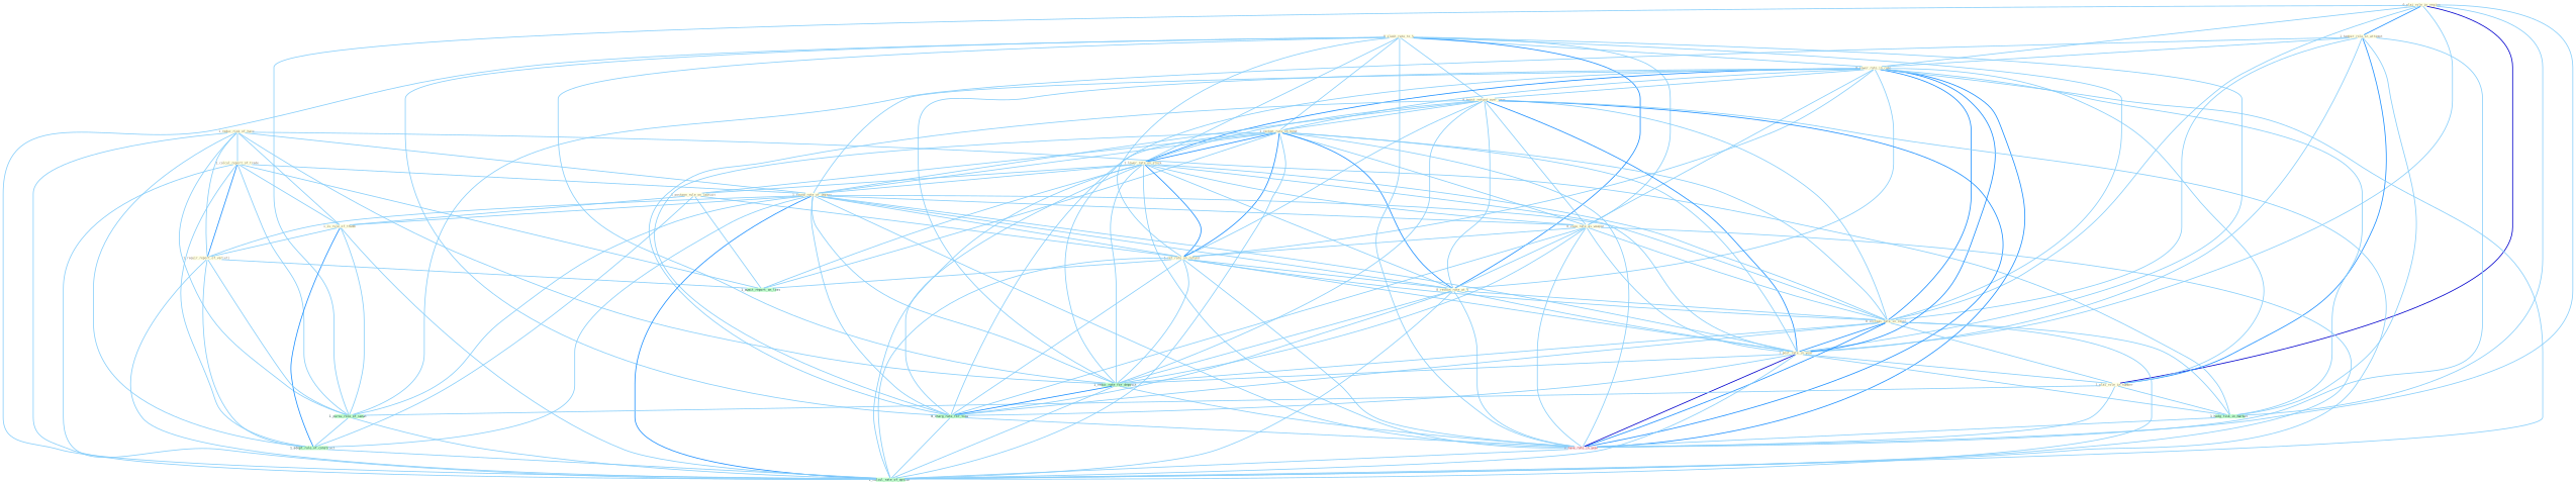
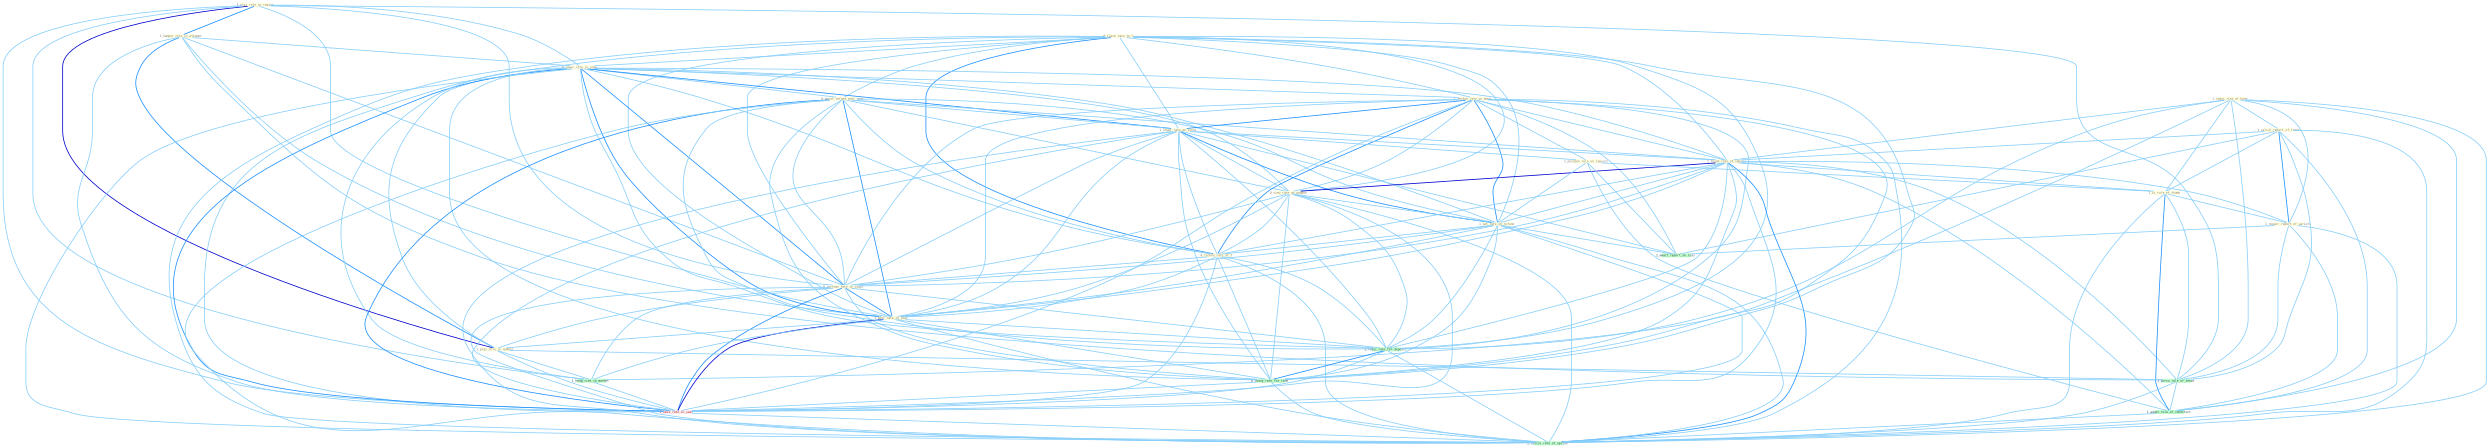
  graph {
    fontname="DejaVu Sans Mono"
    node [color="#ffffe0" fixedsize=true fontcolor="#8b7d6b" fontname="DejaVu Sans Mono" fontsize=4 shape=polygon style=filled]
    edge [color="#87cefa" fontname="DejaVu Sans Mono" w=1]
    "0_plai_role_in_region " [height=.06 width=.5]
    "1_hamper_role_in_attempt " [height=.06 width=.5]
    "0_slash_rate_to_% " [height=.06 width=.5]
    "1_reduc_risk_of_have " [height=.06 width=.5]
    "0_lower_rate_in_come " [height=.06 width=.5]
    n6 [height=.06 label="0_boost_refund_over_year" width=.5]
    n7 [height=.06 label="1_calcul_report_of_trade" width=.5]
    "1_reckon_rate_on_bond " [height=.06 width=.5]
    "1_lower_rate_on_stock " [height=.06 width=.5]
    "1_found_rate_of_improv " [height=.06 width=.5]
    "0_view_rate_as_weapon " [height=.06 width=.5]
    "1_postpon_rule_on_lawsuit " [height=.06 width=.5]
    "1_is_rule_of_thumb " [height=.06 width=.5]
    "1_requir_report_of_varieti " [height=.06 width=.5]
    "1_set_rate_on_refund " [height=.06 width=.5]
    "0_reckon_rate_at_% " [height=.06 width=.5]
    "0_increas_rate_in_coupl " [height=.06 width=.5]
    "1_post_rate_in_year " [height=.06 width=.5]
    "1_plai_role_in_number " [height=.06 width=.5]
    "0_have_rate_in_year " [color="#fff0f5" fontcolor="#b22222" height=.06 width=.5]
    "1_pursu_role_of_senat " [color="#BDFCC9" fontcolor="#2f4f4f" height=.06 width=.5]
    "1_hedg_risk_in_market " [color="#BDFCC9" fontcolor="#2f4f4f" height=.06 width=.5]
    "1_reduc_rate_for_deposit " [color="#BDFCC9" fontcolor="#2f4f4f" height=.06 width=.5]
    "0_charg_rate_for_time " [color="#BDFCC9" fontcolor="#2f4f4f" height=.06 width=.5]
    "1_calcul_rate_of_option " [color="#BDFCC9" fontcolor="#2f4f4f" height=.06 width=.5]
    "1_adopt_rule_of_construct " [color="#BDFCC9" fontcolor="#2f4f4f" height=.06 width=.5]
    "1_await_report_on_loss " [color="#BDFCC9" fontcolor="#2f4f4f" height=.06 width=.5]
    subgraph sub_1 {
      "0_plai_role_in_region "
      "1_hamper_role_in_attempt "
      "0_slash_rate_to_% "
      "1_reduc_risk_of_have "
      "0_lower_rate_in_come "
      n6
      n7
      "1_reckon_rate_on_bond "
      "1_lower_rate_on_stock "
      "1_found_rate_of_improv "
      "0_view_rate_as_weapon "
      "1_postpon_rule_on_lawsuit "
      "1_is_rule_of_thumb "
      "1_requir_report_of_varieti "
      "1_set_rate_on_refund "
      "0_reckon_rate_at_% "
      "0_increas_rate_in_coupl "
      "1_post_rate_in_year "
      "1_plai_role_in_number "
    }
    subgraph sub_2 {
      "0_have_rate_in_year "
    }
    "0_plai_role_in_region " -- "1_hamper_role_in_attempt " [color="#1e90ff" w=2]
    "0_plai_role_in_region " -- "0_lower_rate_in_come "
    "0_plai_role_in_region " -- "0_increas_rate_in_coupl "
    "0_plai_role_in_region " -- "1_post_rate_in_year "
    "0_plai_role_in_region " -- "1_plai_role_in_number " [color="#0000cd" w=3]
    "0_plai_role_in_region " -- "0_have_rate_in_year "
    "0_plai_role_in_region " -- "1_pursu_role_of_senat "
    "0_plai_role_in_region " -- "1_hedg_risk_in_market "
    "1_hamper_role_in_attempt " -- "0_lower_rate_in_come "
    "1_hamper_role_in_attempt " -- "0_increas_rate_in_coupl "
    "1_hamper_role_in_attempt " -- "1_post_rate_in_year "
    "1_hamper_role_in_attempt " -- "1_plai_role_in_number " [color="#1e90ff" w=2]
    "1_hamper_role_in_attempt " -- "0_have_rate_in_year "
    "1_hamper_role_in_attempt " -- "1_pursu_role_of_senat "
-   "1_hamper_role_in_attempt " -- "1_hedg_risk_in_market "
    "0_slash_rate_to_% " -- "0_lower_rate_in_come "
    "0_slash_rate_to_% " -- n6
    "0_slash_rate_to_% " -- "1_reckon_rate_on_bond "
    "0_slash_rate_to_% " -- "1_lower_rate_on_stock "
+   "0_slash_rate_to_% " -- "1_found_rate_of_improv "
    "0_slash_rate_to_% " -- "0_view_rate_as_weapon "
    "0_slash_rate_to_% " -- "1_set_rate_on_refund "
    "0_slash_rate_to_% " -- "0_reckon_rate_at_% " [color="#1e90ff" w=2]
    "0_slash_rate_to_% " -- "0_increas_rate_in_coupl "
    "0_slash_rate_to_% " -- "1_post_rate_in_year "
    "0_slash_rate_to_% " -- "0_have_rate_in_year "
    "0_slash_rate_to_% " -- "1_reduc_rate_for_deposit "
    "0_slash_rate_to_% " -- "0_charg_rate_for_time "
    "0_slash_rate_to_% " -- "1_calcul_rate_of_option "
    "1_reduc_risk_of_have " -- n7
    "1_reduc_risk_of_have " -- "1_found_rate_of_improv "
    "1_reduc_risk_of_have " -- "1_is_rule_of_thumb "
    "1_reduc_risk_of_have " -- "1_requir_report_of_varieti "
    "1_reduc_risk_of_have " -- "1_pursu_role_of_senat "
    "1_reduc_risk_of_have " -- "1_hedg_risk_in_market "
    "1_reduc_risk_of_have " -- "1_reduc_rate_for_deposit "
    "1_reduc_risk_of_have " -- "1_calcul_rate_of_option "
    "1_reduc_risk_of_have " -- "1_adopt_rule_of_construct "
    "0_lower_rate_in_come " -- n6
    "0_lower_rate_in_come " -- "1_reckon_rate_on_bond "
    "0_lower_rate_in_come " -- "1_lower_rate_on_stock " [color="#1e90ff" w=2]
    "0_lower_rate_in_come " -- "1_found_rate_of_improv "
    "0_lower_rate_in_come " -- "0_view_rate_as_weapon "
    "0_lower_rate_in_come " -- "1_set_rate_on_refund "
    "0_lower_rate_in_come " -- "0_reckon_rate_at_% "
    "0_lower_rate_in_come " -- "0_increas_rate_in_coupl " [color="#1e90ff" w=2]
    "0_lower_rate_in_come " -- "1_post_rate_in_year " [color="#1e90ff" w=2]
    "0_lower_rate_in_come " -- "1_plai_role_in_number "
    "0_lower_rate_in_come " -- "0_have_rate_in_year " [color="#1e90ff" w=2]
    "0_lower_rate_in_come " -- "1_hedg_risk_in_market "
    "0_lower_rate_in_come " -- "1_reduc_rate_for_deposit "
    "0_lower_rate_in_come " -- "0_charg_rate_for_time "
    "0_lower_rate_in_come " -- "1_calcul_rate_of_option "
-   n6 -- "1_reckon_rate_on_bond "
    n6 -- "1_lower_rate_on_stock "
    n6 -- "1_found_rate_of_improv "
    n6 -- "0_view_rate_as_weapon "
    n6 -- "1_set_rate_on_refund "
    n6 -- "0_reckon_rate_at_% "
    n6 -- "0_increas_rate_in_coupl "
    n6 -- "1_post_rate_in_year " [color="#1e90ff" w=2]
    n6 -- "0_have_rate_in_year " [color="#1e90ff" w=2]
    n6 -- "1_reduc_rate_for_deposit "
    n6 -- "0_charg_rate_for_time "
    n6 -- "1_calcul_rate_of_option "
    n7 -- "1_found_rate_of_improv "
    n7 -- "1_is_rule_of_thumb "
    n7 -- "1_requir_report_of_varieti " [color="#1e90ff" w=2]
    n7 -- "1_pursu_role_of_senat "
    n7 -- "1_calcul_rate_of_option "
    n7 -- "1_adopt_rule_of_construct "
    n7 -- "1_await_report_on_loss "
    "1_reckon_rate_on_bond " -- "1_lower_rate_on_stock " [color="#1e90ff" w=2]
    "1_reckon_rate_on_bond " -- "1_found_rate_of_improv "
    "1_reckon_rate_on_bond " -- "0_view_rate_as_weapon "
    "1_reckon_rate_on_bond " -- "1_postpon_rule_on_lawsuit "
    "1_reckon_rate_on_bond " -- "1_set_rate_on_refund " [color="#1e90ff" w=2]
    "1_reckon_rate_on_bond " -- "0_reckon_rate_at_% " [color="#1e90ff" w=2]
    "1_reckon_rate_on_bond " -- "0_increas_rate_in_coupl "
    "1_reckon_rate_on_bond " -- "1_post_rate_in_year "
    "1_reckon_rate_on_bond " -- "0_have_rate_in_year "
    "1_reckon_rate_on_bond " -- "1_reduc_rate_for_deposit "
    "1_reckon_rate_on_bond " -- "0_charg_rate_for_time "
    "1_reckon_rate_on_bond " -- "1_calcul_rate_of_option "
    "1_reckon_rate_on_bond " -- "1_await_report_on_loss "
    "1_lower_rate_on_stock " -- "1_found_rate_of_improv "
    "1_lower_rate_on_stock " -- "0_view_rate_as_weapon "
    "1_lower_rate_on_stock " -- "1_postpon_rule_on_lawsuit "
    "1_lower_rate_on_stock " -- "1_set_rate_on_refund " [color="#1e90ff" w=2]
    "1_lower_rate_on_stock " -- "0_reckon_rate_at_% "
    "1_lower_rate_on_stock " -- "0_increas_rate_in_coupl "
    "1_lower_rate_on_stock " -- "1_post_rate_in_year "
    "1_lower_rate_on_stock " -- "0_have_rate_in_year "
    "1_lower_rate_on_stock " -- "1_reduc_rate_for_deposit "
    "1_lower_rate_on_stock " -- "0_charg_rate_for_time "
    "1_lower_rate_on_stock " -- "1_calcul_rate_of_option "
    "1_lower_rate_on_stock " -- "1_await_report_on_loss "
-   "1_found_rate_of_improv " -- "0_view_rate_as_weapon "
+   "1_found_rate_of_improv " -- "0_view_rate_as_weapon " [color="#0000cd"]
    "1_found_rate_of_improv " -- "1_is_rule_of_thumb "
    "1_found_rate_of_improv " -- "1_requir_report_of_varieti "
    "1_found_rate_of_improv " -- "1_set_rate_on_refund "
    "1_found_rate_of_improv " -- "0_reckon_rate_at_% "
    "1_found_rate_of_improv " -- "0_increas_rate_in_coupl "
    "1_found_rate_of_improv " -- "1_post_rate_in_year "
    "1_found_rate_of_improv " -- "0_have_rate_in_year "
    "1_found_rate_of_improv " -- "1_pursu_role_of_senat "
    "1_found_rate_of_improv " -- "1_reduc_rate_for_deposit "
    "1_found_rate_of_improv " -- "0_charg_rate_for_time "
    "1_found_rate_of_improv " -- "1_calcul_rate_of_option " [color="#1e90ff" w=2]
    "1_found_rate_of_improv " -- "1_adopt_rule_of_construct "
    "0_view_rate_as_weapon " -- "1_set_rate_on_refund "
    "0_view_rate_as_weapon " -- "0_reckon_rate_at_% "
    "0_view_rate_as_weapon " -- "0_increas_rate_in_coupl "
    "0_view_rate_as_weapon " -- "1_post_rate_in_year "
    "0_view_rate_as_weapon " -- "0_have_rate_in_year "
    "0_view_rate_as_weapon " -- "1_reduc_rate_for_deposit "
    "0_view_rate_as_weapon " -- "0_charg_rate_for_time "
    "0_view_rate_as_weapon " -- "1_calcul_rate_of_option "
    "1_postpon_rule_on_lawsuit " -- "1_is_rule_of_thumb "
    "1_postpon_rule_on_lawsuit " -- "1_set_rate_on_refund "
    "1_postpon_rule_on_lawsuit " -- "1_adopt_rule_of_construct "
    "1_postpon_rule_on_lawsuit " -- "1_await_report_on_loss "
    "1_is_rule_of_thumb " -- "1_requir_report_of_varieti "
    "1_is_rule_of_thumb " -- "1_pursu_role_of_senat "
    "1_is_rule_of_thumb " -- "1_calcul_rate_of_option "
    "1_is_rule_of_thumb " -- "1_adopt_rule_of_construct " [color="#1e90ff" w=2]
    "1_requir_report_of_varieti " -- "1_pursu_role_of_senat "
    "1_requir_report_of_varieti " -- "1_calcul_rate_of_option "
    "1_requir_report_of_varieti " -- "1_adopt_rule_of_construct "
    "1_requir_report_of_varieti " -- "1_await_report_on_loss "
    "1_set_rate_on_refund " -- "0_reckon_rate_at_% "
    "1_set_rate_on_refund " -- "0_increas_rate_in_coupl "
    "1_set_rate_on_refund " -- "1_post_rate_in_year "
    "1_set_rate_on_refund " -- "0_have_rate_in_year "
    "1_set_rate_on_refund " -- "1_reduc_rate_for_deposit "
    "1_set_rate_on_refund " -- "0_charg_rate_for_time "
    "1_set_rate_on_refund " -- "1_calcul_rate_of_option "
    "1_set_rate_on_refund " -- "1_await_report_on_loss "
    "0_reckon_rate_at_% " -- "0_increas_rate_in_coupl "
    "0_reckon_rate_at_% " -- "1_post_rate_in_year "
    "0_reckon_rate_at_% " -- "0_have_rate_in_year "
    "0_reckon_rate_at_% " -- "1_reduc_rate_for_deposit "
    "0_reckon_rate_at_% " -- "0_charg_rate_for_time "
    "0_reckon_rate_at_% " -- "1_calcul_rate_of_option "
    "0_increas_rate_in_coupl " -- "1_post_rate_in_year " [color="#1e90ff" w=2]
    "0_increas_rate_in_coupl " -- "1_plai_role_in_number "
    "0_increas_rate_in_coupl " -- "0_have_rate_in_year " [color="#1e90ff" w=2]
    "0_increas_rate_in_coupl " -- "1_hedg_risk_in_market "
    "0_increas_rate_in_coupl " -- "1_reduc_rate_for_deposit "
    "0_increas_rate_in_coupl " -- "0_charg_rate_for_time "
    "0_increas_rate_in_coupl " -- "1_calcul_rate_of_option "
    "1_post_rate_in_year " -- "1_plai_role_in_number "
    "1_post_rate_in_year " -- "0_have_rate_in_year " [color="#0000cd" w=3]
    "1_post_rate_in_year " -- "1_hedg_risk_in_market "
    "1_post_rate_in_year " -- "1_reduc_rate_for_deposit "
    "1_post_rate_in_year " -- "0_charg_rate_for_time "
    "1_post_rate_in_year " -- "1_calcul_rate_of_option "
    "1_plai_role_in_number " -- "0_have_rate_in_year "
    "1_plai_role_in_number " -- "1_pursu_role_of_senat "
    "1_plai_role_in_number " -- "1_hedg_risk_in_market "
    "0_have_rate_in_year " -- "1_calcul_rate_of_option "
    "1_pursu_role_of_senat " -- "1_calcul_rate_of_option "
    "1_pursu_role_of_senat " -- "1_adopt_rule_of_construct "
    "1_hedg_risk_in_market " -- "0_have_rate_in_year "
    "1_reduc_rate_for_deposit " -- "0_have_rate_in_year "
    "1_reduc_rate_for_deposit " -- "0_charg_rate_for_time " [color="#1e90ff" w=2]
    "1_reduc_rate_for_deposit " -- "1_calcul_rate_of_option "
    "0_charg_rate_for_time " -- "0_have_rate_in_year "
    "0_charg_rate_for_time " -- "1_calcul_rate_of_option "
    "1_adopt_rule_of_construct " -- "1_calcul_rate_of_option "
  }
